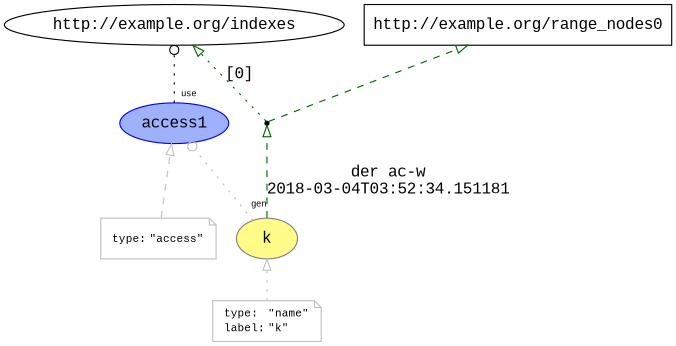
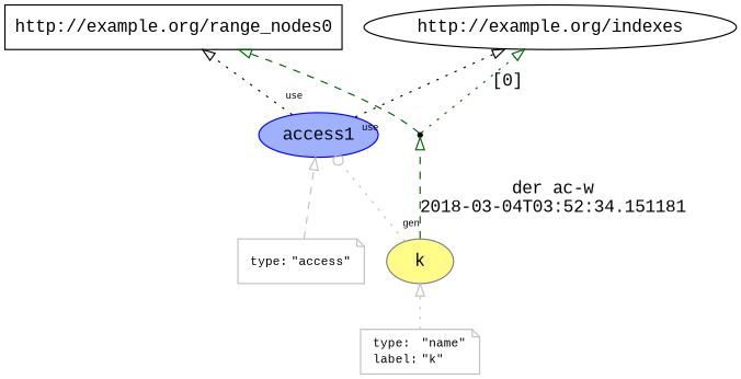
  digraph {
    fontname="Liberation Mono"
    rankdir=BT
    node [fontname="Liberation Mono" shape=ellipse]
    edge [arrowhead=onormal color=gray fontname="Liberation Mono" style=dotted]
    n1 [color="#808080" fillcolor="#FFFC87" label=k style=filled]
    n2 [color="#0000FF" fillcolor="#9FB1FC" label=access1 sides=4 style=filled]
    bn0 [shape=point]
    "http://example.org/range_nodes0" [shape=box]
    "http://example.org/indexes"
    n6 [color=gray fontcolor=black fontsize=10 label=<<TABLE cellpadding="0" border="0"> 	<TR> 	    <TD align="left">type:</TD> 	    <TD align="left">&quot;name&quot;</TD> 	</TR> 	<TR> 	    <TD align="left">label:</TD> 	    <TD align="left">&quot;k&quot;</TD> 	</TR> </TABLE>> shape=note]
    n7 [color=gray fontcolor=black fontsize=10 label=<<TABLE cellpadding="0" border="0"> 	<TR> 	    <TD align="left">type:</TD> 	    <TD align="left">&quot;access&quot;</TD> 	</TR> </TABLE>> shape=note]
    n1 -> n2 [arrowhead=odot labelangle=60.0 labeldistance=1.5 labelfontsize=8 rotation=20 taillabel=gen]
    n1 -> bn0 [color=darkgreen label="der ac-w\n2018-03-04T03:52:34.151181" style=dashed]
-   n2 -> "http://example.org/indexes" [arrowhead=odot labelangle=60.0 labeldistance=1.5 labelfontsize=8 rotation=20 taillabel=use color=""]
+   n2 -> "http://example.org/range_nodes0" [labelangle=60.0 labeldistance=1.5 labelfontsize=8 rotation=20 taillabel=use color=""]
+   n2 -> "http://example.org/indexes" [labelangle=60.0 labeldistance=1.5 labelfontsize=8 rotation=20 taillabel=use color=""]
    bn0 -> "http://example.org/range_nodes0" [color=darkgreen style=dashed]
    bn0 -> "http://example.org/indexes" [color=darkgreen label="[0]" labelangle=60.0 labeldistance=1.5 labelfontsize=8 rotation=20]
    n6 -> n1
    n7 -> n2 [style=dashed]
  }
